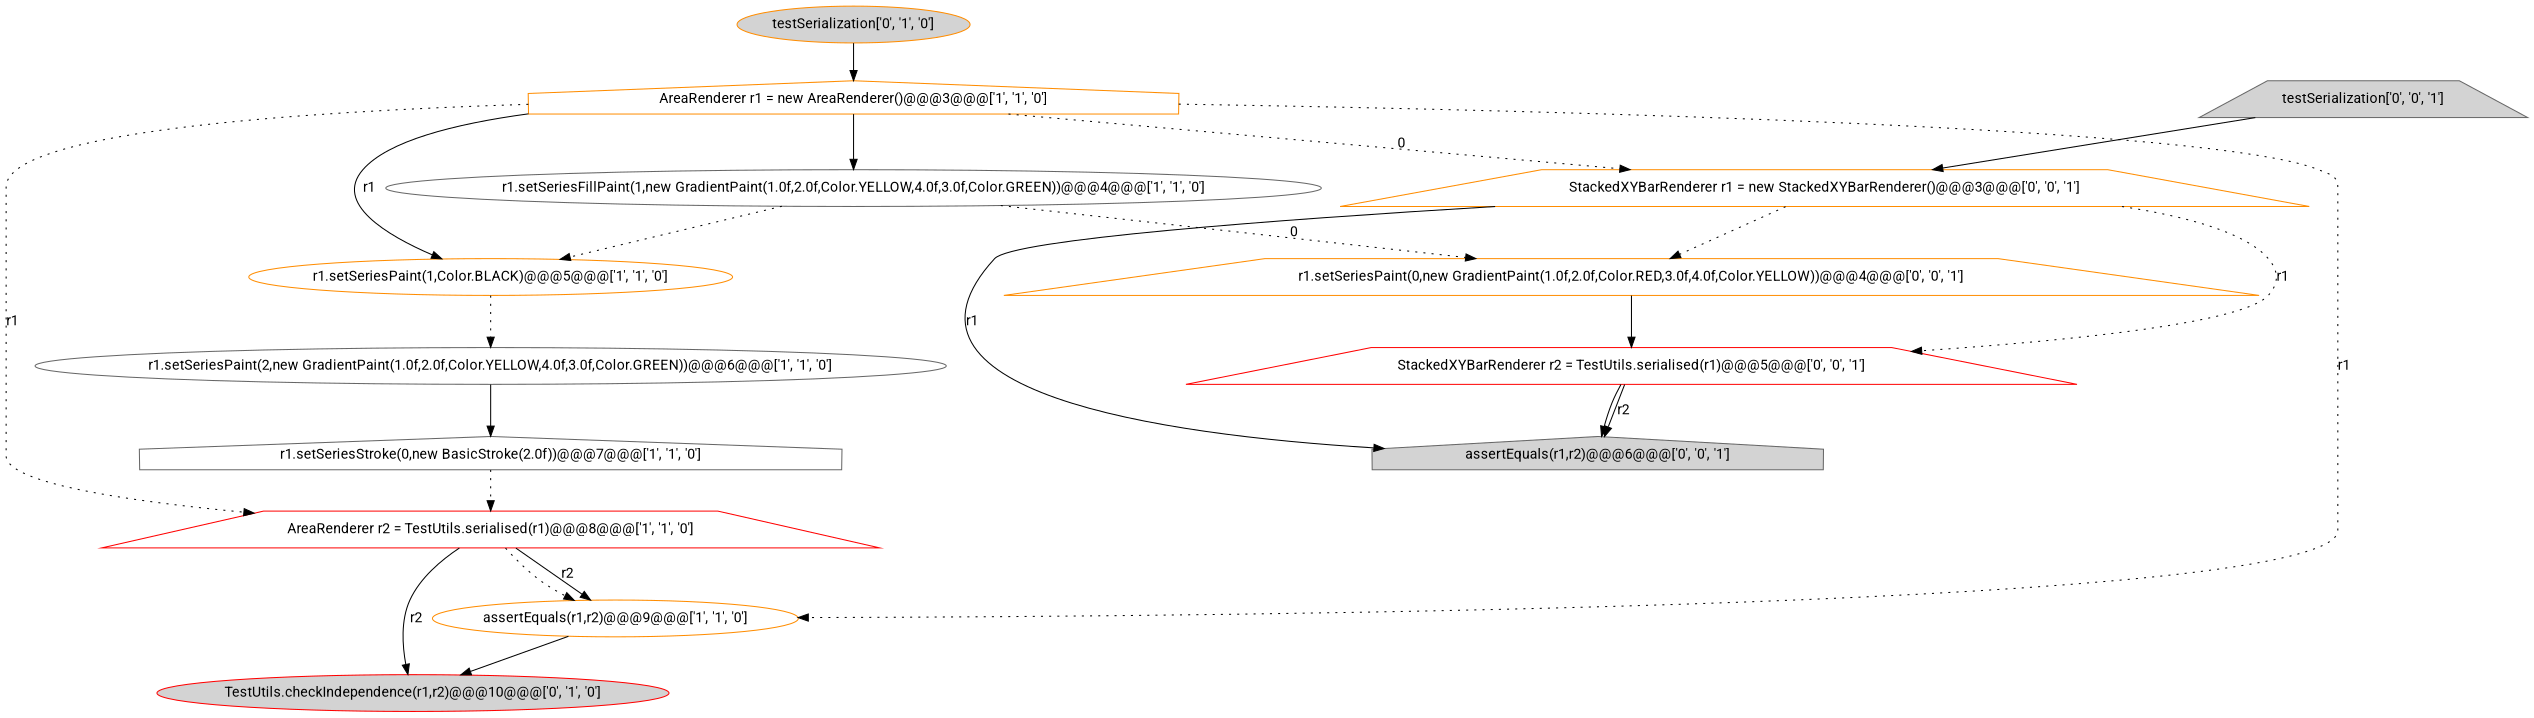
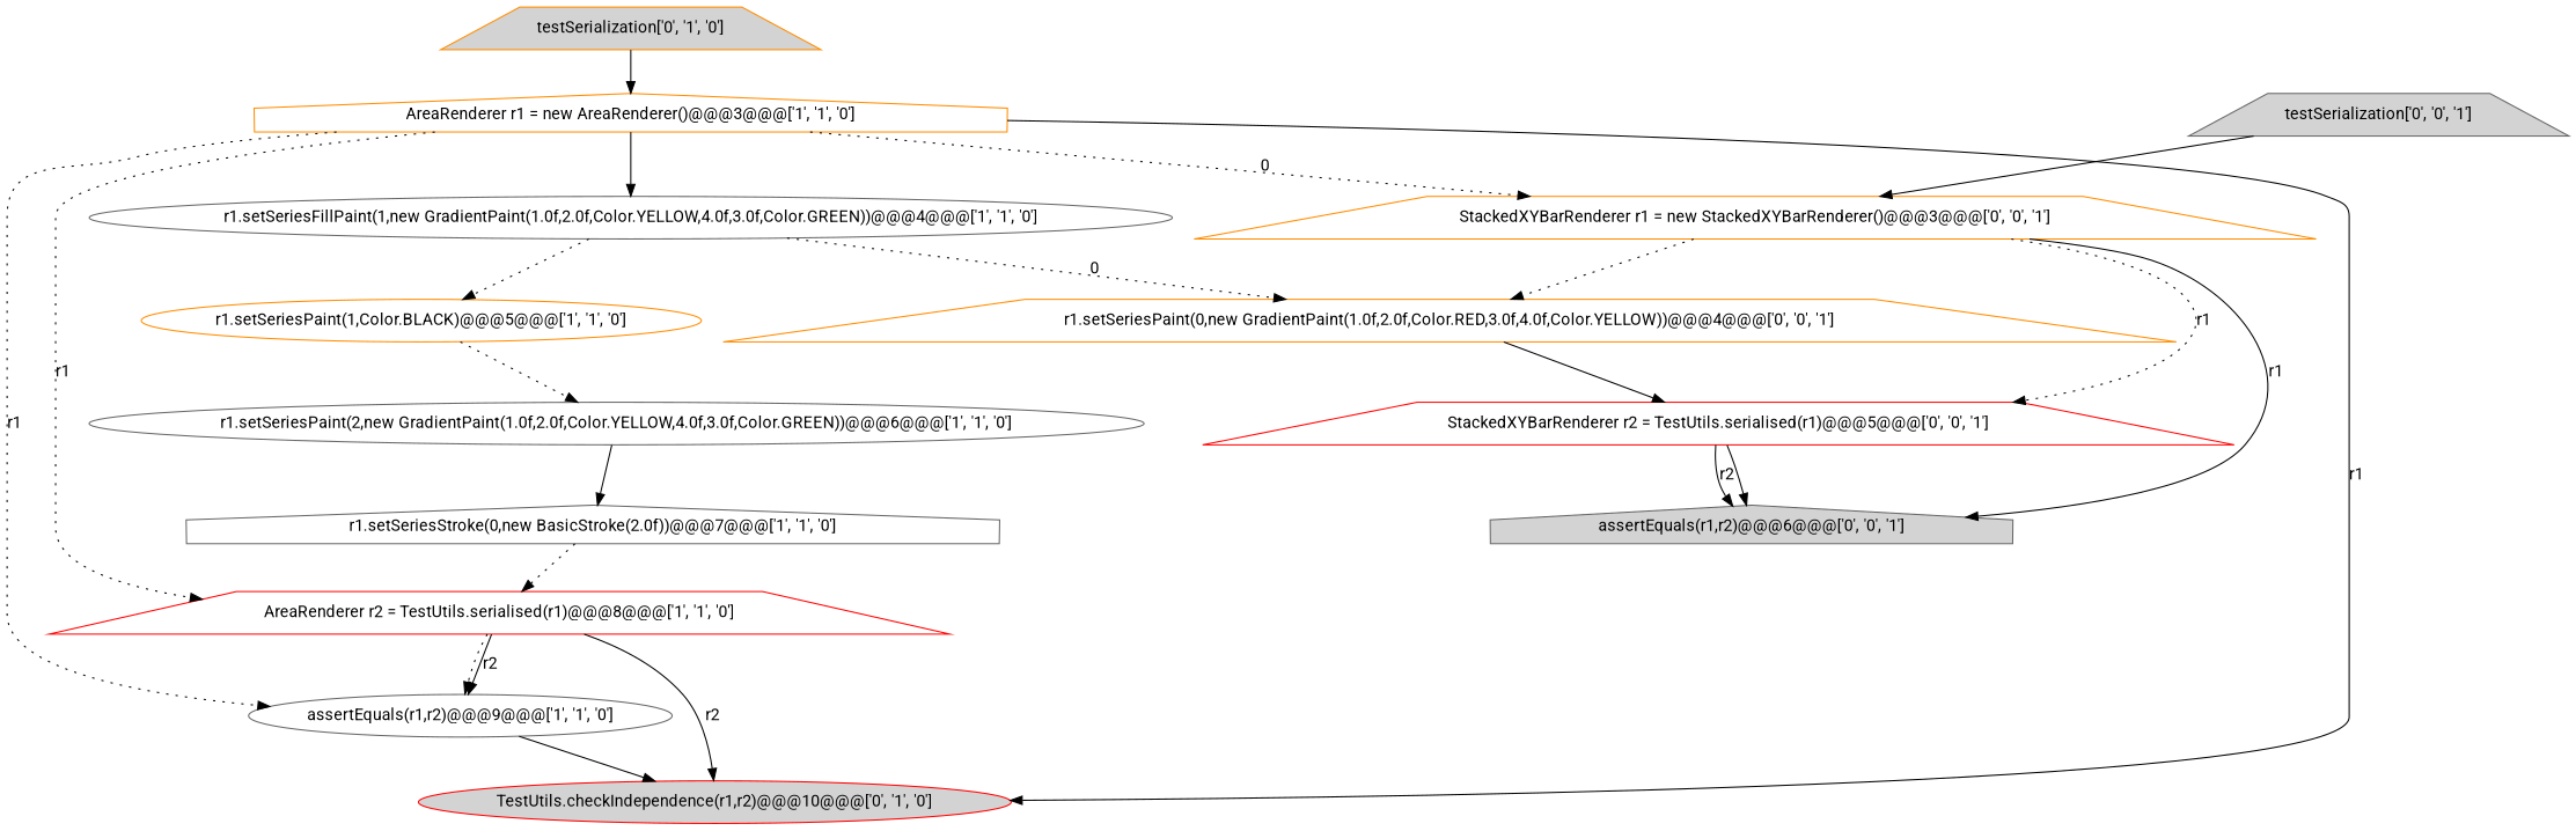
  digraph {
    fontname=Roboto
    node [color=gray40 fillcolor=white fontname=Roboto shape=trapezium style=filled]
    edge [fontname=Roboto style=solid]
    n1 [color=darkorange label="StackedXYBarRenderer r1 = new StackedXYBarRenderer()@@@3@@@['0', '0', '1']"]
    n2 [color=darkorange label="r1.setSeriesPaint(0,new GradientPaint(1.0f,2.0f,Color.RED,3.0f,4.0f,Color.YELLOW))@@@4@@@['0', '0', '1']"]
    n3 [color=red label="StackedXYBarRenderer r2 = TestUtils.serialised(r1)@@@5@@@['0', '0', '1']"]
    n4 [fillcolor=lightgray label="assertEquals(r1,r2)@@@6@@@['0', '0', '1']" shape=house]
    n5 [label="r1.setSeriesFillPaint(1,new GradientPaint(1.0f,2.0f,Color.YELLOW,4.0f,3.0f,Color.GREEN))@@@4@@@['1', '1', '0']" shape=ellipse]
    n6 [color=darkorange label="r1.setSeriesPaint(1,Color.BLACK)@@@5@@@['1', '1', '0']" shape=ellipse]
    n7 [label="r1.setSeriesPaint(2,new GradientPaint(1.0f,2.0f,Color.YELLOW,4.0f,3.0f,Color.GREEN))@@@6@@@['1', '1', '0']" shape=ellipse]
-   n8 [color=darkorange fillcolor=lightgray label="testSerialization['0', '1', '0']" shape=ellipse]
+   n8 [color=darkorange fillcolor=lightgray label="testSerialization['0', '1', '0']"]
    n9 [color=darkorange label="AreaRenderer r1 = new AreaRenderer()@@@3@@@['1', '1', '0']" shape=house]
    n10 [color=red fillcolor=lightgray label="TestUtils.checkIndependence(r1,r2)@@@10@@@['0', '1', '0']" shape=ellipse]
-   n11 [color=darkorange label="assertEquals(r1,r2)@@@9@@@['1', '1', '0']" shape=ellipse]
+   n11 [label="assertEquals(r1,r2)@@@9@@@['1', '1', '0']" shape=ellipse]
    n12 [color=red label="AreaRenderer r2 = TestUtils.serialised(r1)@@@8@@@['1', '1', '0']"]
    n13 [fillcolor=lightgray label="testSerialization['0', '0', '1']"]
    n14 [label="r1.setSeriesStroke(0,new BasicStroke(2.0f))@@@7@@@['1', '1', '0']" shape=house]
    n1 -> n2 [style=dotted]
    n1 -> n3 [label=r1 style=dotted]
    n1 -> n4 [label=r1]
    n2 -> n3
    n3 -> n4 [label=r2]
    n3 -> n4
    n5 -> n2 [label=0 style=dotted]
    n5 -> n6 [style=dotted]
    n6 -> n7 [style=dotted]
    n7 -> n14
    n8 -> n9
    n9 -> n1 [label=0 style=dotted]
    n9 -> n5
-   n9 -> n6 [label=r1]
+   n9 -> n10 [label=r1]
    n9 -> n11 [label=r1 style=dotted]
    n9 -> n12 [label=r1 style=dotted]
    n11 -> n10
    n12 -> n10 [label=r2]
    n12 -> n11 [label=r2]
    n12 -> n11 [style=dotted]
    n13 -> n1
    n14 -> n12 [style=dotted]
  }
